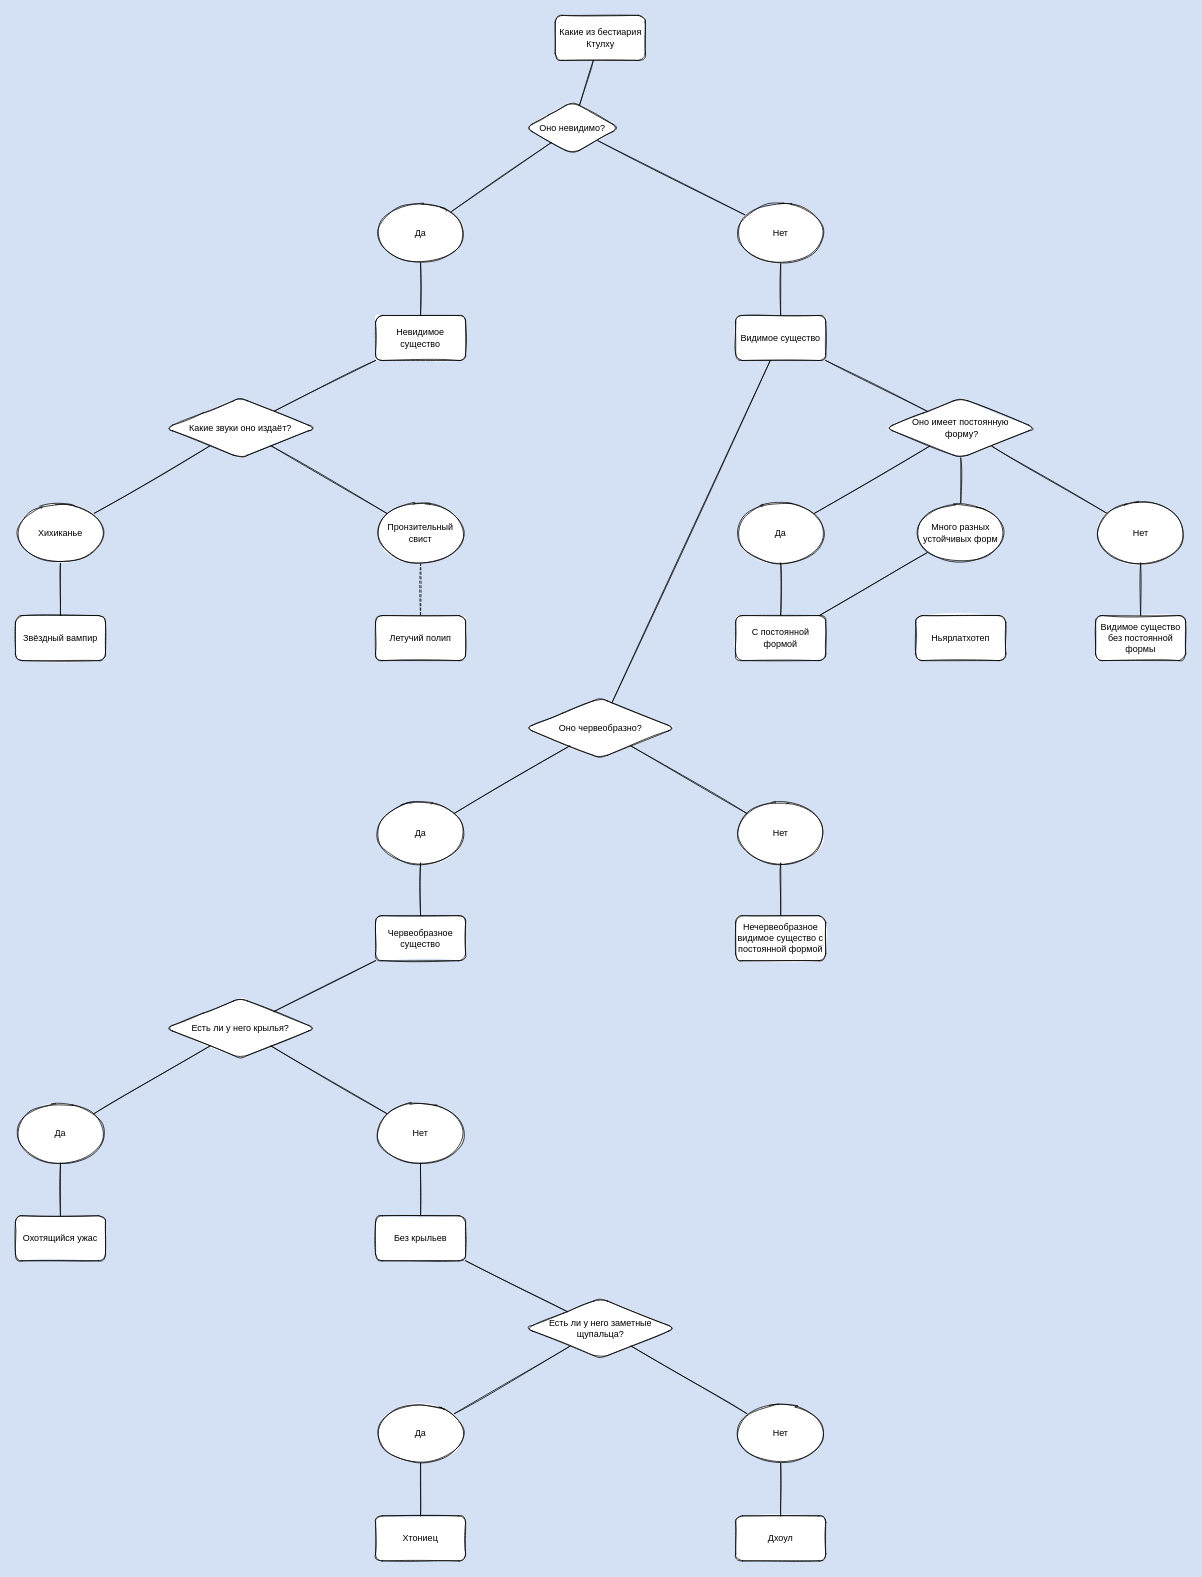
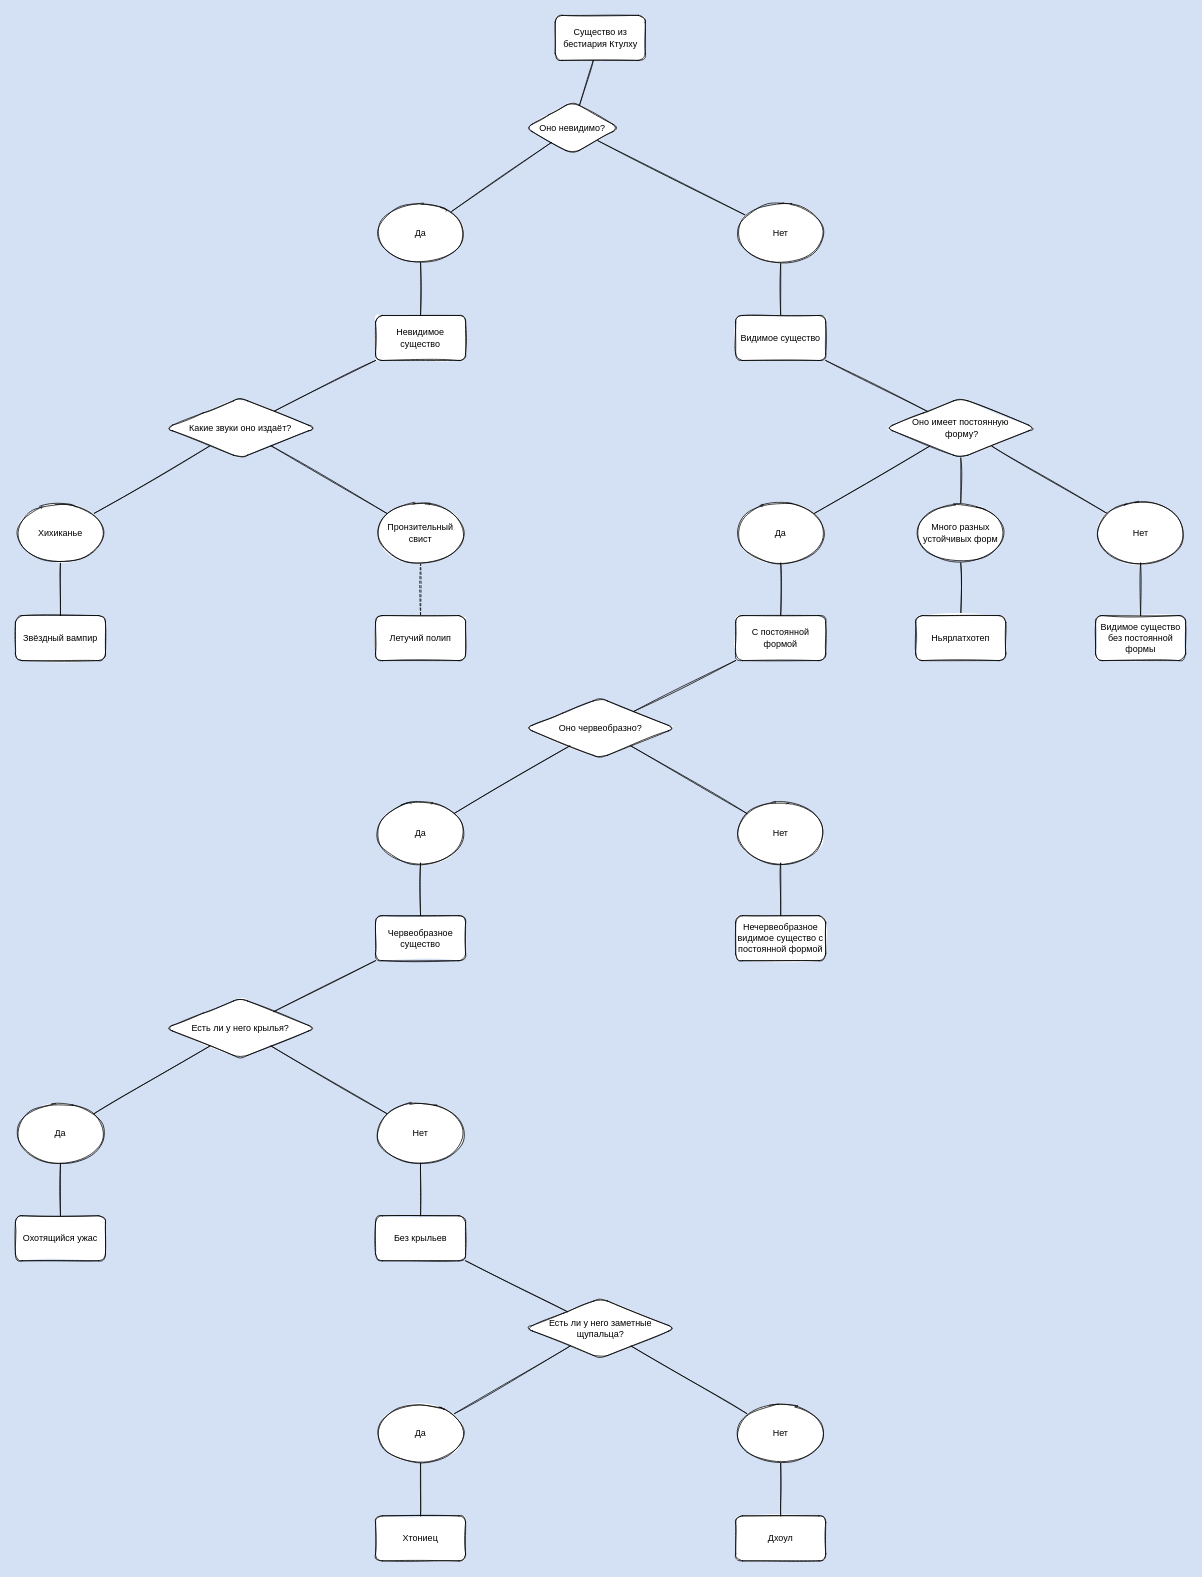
  <mxCell id="0" />
  <mxCell id="1" parent="0" />
  <mxCell id="2" value="" style="orthogonalLoop=1;jettySize=auto;html=1;endArrow=none;endFill=0;jumpSize=6;endSize=6;startSize=6;sketch=1;" parent="1" source="4" target="6" edge="1"><mxGeometry relative="1" as="geometry" /></mxCell>
  <mxCell id="3" value="" style="orthogonalLoop=1;jettySize=auto;html=1;endArrow=none;endFill=0;sketch=1;" parent="1" source="4" target="8" edge="1"><mxGeometry relative="1" as="geometry" /></mxCell>
  <mxCell id="4" value="Оно невидимо?" style="rhombus;whiteSpace=wrap;html=1;rounded=1;sketch=1;" parent="1" vertex="1"><mxGeometry x="700" y="135" width="125" height="70" as="geometry" /></mxCell>
  <mxCell id="5" value="" style="orthogonalLoop=1;jettySize=auto;html=1;endArrow=none;endFill=0;sketch=1;" parent="1" source="27" target="11" edge="1"><mxGeometry relative="1" as="geometry" /></mxCell>
  <mxCell id="6" value="Да" style="ellipse;whiteSpace=wrap;html=1;rounded=1;sketch=1;" parent="1" vertex="1"><mxGeometry x="500" y="270" width="120" height="80" as="geometry" /></mxCell>
  <mxCell id="7" value="" style="orthogonalLoop=1;jettySize=auto;html=1;endArrow=none;endFill=0;sketch=1;" parent="1" source="8" target="28" edge="1"><mxGeometry relative="1" as="geometry" /></mxCell>
  <mxCell id="8" value="Нет" style="ellipse;whiteSpace=wrap;html=1;rounded=1;sketch=1;" parent="1" vertex="1"><mxGeometry x="980" y="270" width="120" height="80" as="geometry" /></mxCell>
  <mxCell id="9" value="" style="orthogonalLoop=1;jettySize=auto;html=1;endArrow=none;endFill=0;sketch=1;" parent="1" source="11" target="13" edge="1"><mxGeometry relative="1" as="geometry" /></mxCell>
  <mxCell id="10" value="" style="orthogonalLoop=1;jettySize=auto;html=1;endArrow=none;endFill=0;sketch=1;" parent="1" source="11" target="16" edge="1"><mxGeometry relative="1" as="geometry" /></mxCell>
  <mxCell id="11" value="Какие звуки оно издаёт?" style="rhombus;whiteSpace=wrap;html=1;rounded=1;sketch=1;" parent="1" vertex="1"><mxGeometry x="220" y="530" width="200" height="80" as="geometry" /></mxCell>
  <mxCell id="12" value="" style="orthogonalLoop=1;jettySize=auto;html=1;endArrow=none;endFill=0;sketch=1;" parent="1" source="13" target="14" edge="1"><mxGeometry relative="1" as="geometry" /></mxCell>
  <mxCell id="13" value="Хихиканье" style="ellipse;whiteSpace=wrap;html=1;rounded=1;sketch=1;" parent="1" vertex="1"><mxGeometry x="20" y="670" width="120" height="80" as="geometry" /></mxCell>
  <mxCell id="14" value="Звёздный вампир" style="whiteSpace=wrap;html=1;rounded=1;sketch=1;" parent="1" vertex="1"><mxGeometry x="20" y="820" width="120" height="60" as="geometry" /></mxCell>
  <mxCell id="15" value="" style="orthogonalLoop=1;jettySize=auto;html=1;endArrow=none;endFill=0;sketch=1;dashed=1;" parent="1" source="16" target="17" edge="1"><mxGeometry relative="1" as="geometry" /></mxCell>
  <mxCell id="16" value="Пронзительный свист" style="ellipse;whiteSpace=wrap;html=1;rounded=1;sketch=1;" parent="1" vertex="1"><mxGeometry x="500" y="670" width="120" height="80" as="geometry" /></mxCell>
  <mxCell id="17" value="Летучий полип" style="whiteSpace=wrap;html=1;rounded=1;sketch=1;" parent="1" vertex="1"><mxGeometry x="500" y="820" width="120" height="60" as="geometry" /></mxCell>
  <mxCell id="18" value="" style="orthogonalLoop=1;jettySize=auto;html=1;endArrow=none;endFill=0;sketch=1;" parent="1" source="21" target="22" edge="1"><mxGeometry relative="1" as="geometry" /></mxCell>
  <mxCell id="19" style="orthogonalLoop=1;jettySize=auto;html=1;endArrow=none;endFill=0;sketch=1;" parent="1" source="21" target="23" edge="1"><mxGeometry relative="1" as="geometry" /></mxCell>
  <mxCell id="20" style="orthogonalLoop=1;jettySize=auto;html=1;endArrow=none;endFill=0;sketch=1;" parent="1" source="21" target="25" edge="1"><mxGeometry relative="1" as="geometry" /></mxCell>
  <mxCell id="21" value="Оно имеет постоянную&lt;br&gt;&amp;nbsp;форму?" style="rhombus;whiteSpace=wrap;html=1;rounded=1;sketch=1;" parent="1" vertex="1"><mxGeometry x="1180" y="530" width="200" height="80" as="geometry" /></mxCell>
  <mxCell id="22" value="Да" style="ellipse;whiteSpace=wrap;html=1;rounded=1;sketch=1;" parent="1" vertex="1"><mxGeometry x="980" y="670" width="120" height="80" as="geometry" /></mxCell>
  <mxCell id="23" value="Нет" style="ellipse;whiteSpace=wrap;html=1;rounded=1;sketch=1;" parent="1" vertex="1"><mxGeometry x="1459.75" y="670" width="120" height="80" as="geometry" /></mxCell>
- <mxCell id="24" value="" style="orthogonalLoop=1;jettySize=auto;html=1;endArrow=none;endFill=0;sketch=1;" parent="1" source="25" target="32" edge="1"><mxGeometry relative="1" as="geometry" /></mxCell>
+ <mxCell id="24" value="" style="orthogonalLoop=1;jettySize=auto;html=1;endArrow=none;endFill=0;sketch=1;" parent="1" source="25" target="26" edge="1"><mxGeometry relative="1" as="geometry" /></mxCell>
  <mxCell id="25" value="Много разных устойчивых форм" style="ellipse;whiteSpace=wrap;html=1;rounded=1;sketch=1;" parent="1" vertex="1"><mxGeometry x="1220" y="670" width="120" height="80" as="geometry" /></mxCell>
  <mxCell id="26" value="Ньярлатхотеп" style="whiteSpace=wrap;html=1;rounded=1;sketch=1;" parent="1" vertex="1"><mxGeometry x="1220" y="820" width="120" height="60" as="geometry" /></mxCell>
  <mxCell id="27" value="Невидимое существо" style="whiteSpace=wrap;html=1;rounded=1;sketch=1;" parent="1" vertex="1"><mxGeometry x="500" y="420" width="120" height="60" as="geometry" /></mxCell>
  <mxCell id="28" value="Видимое существо" style="whiteSpace=wrap;html=1;rounded=1;sketch=1;" parent="1" vertex="1"><mxGeometry x="980" y="420" width="120" height="60" as="geometry" /></mxCell>
  <mxCell id="29" value="" style="orthogonalLoop=1;jettySize=auto;html=1;endArrow=none;endFill=0;sketch=1;" parent="1" source="27" target="6" edge="1"><mxGeometry relative="1" as="geometry"><mxPoint x="510" y="460" as="sourcePoint" /><mxPoint x="430" y="460" as="targetPoint" /></mxGeometry></mxCell>
  <mxCell id="30" value="" style="orthogonalLoop=1;jettySize=auto;html=1;endArrow=none;endFill=0;sketch=1;" parent="1" source="28" target="21" edge="1"><mxGeometry relative="1" as="geometry"><mxPoint x="1050" y="360" as="sourcePoint" /><mxPoint x="1050" y="430" as="targetPoint" /></mxGeometry></mxCell>
  <mxCell id="31" value="Видимое существо без постоянной формы" style="whiteSpace=wrap;html=1;rounded=1;sketch=1;" parent="1" vertex="1"><mxGeometry x="1459.75" y="820" width="120" height="60" as="geometry" /></mxCell>
  <mxCell id="32" value="С постоянной формой" style="whiteSpace=wrap;html=1;rounded=1;sketch=1;" parent="1" vertex="1"><mxGeometry x="980" y="820" width="120" height="60" as="geometry" /></mxCell>
  <mxCell id="33" value="" style="orthogonalLoop=1;jettySize=auto;html=1;endArrow=none;endFill=0;sketch=1;" parent="1" source="23" target="31" edge="1"><mxGeometry relative="1" as="geometry"><mxPoint x="1290" y="760" as="sourcePoint" /><mxPoint x="1290" y="830" as="targetPoint" /></mxGeometry></mxCell>
  <mxCell id="34" value="" style="orthogonalLoop=1;jettySize=auto;html=1;endArrow=none;endFill=0;sketch=1;" parent="1" source="22" target="32" edge="1"><mxGeometry relative="1" as="geometry"><mxPoint x="1050" y="760" as="sourcePoint" /><mxPoint x="1050" y="830" as="targetPoint" /></mxGeometry></mxCell>
  <mxCell id="35" value="Оно червеобразно?" style="rhombus;whiteSpace=wrap;html=1;rounded=1;sketch=1;" parent="1" vertex="1"><mxGeometry x="699.5" y="930" width="200" height="80" as="geometry" /></mxCell>
- <mxCell id="36" value="" style="orthogonalLoop=1;jettySize=auto;html=1;endArrow=none;endFill=0;sketch=1;" parent="1" source="35" target="28" edge="1"><mxGeometry relative="1" as="geometry"><mxPoint x="1085.31" y="936.11" as="sourcePoint" /><mxPoint x="949.754" y="1003.888" as="targetPoint" /></mxGeometry></mxCell>
+ <mxCell id="36" value="" style="orthogonalLoop=1;jettySize=auto;html=1;endArrow=none;endFill=0;sketch=1;" parent="1" source="35" target="32" edge="1"><mxGeometry relative="1" as="geometry"><mxPoint x="1085.31" y="936.11" as="sourcePoint" /><mxPoint x="949.754" y="1003.888" as="targetPoint" /></mxGeometry></mxCell>
  <mxCell id="37" value="Нет" style="ellipse;whiteSpace=wrap;html=1;rounded=1;sketch=1;" parent="1" vertex="1"><mxGeometry x="980" y="1070" width="120" height="80" as="geometry" /></mxCell>
  <mxCell id="38" value="Да" style="ellipse;whiteSpace=wrap;html=1;rounded=1;sketch=1;" parent="1" vertex="1"><mxGeometry x="500" y="1070" width="120" height="80" as="geometry" /></mxCell>
  <mxCell id="39" value="" style="orthogonalLoop=1;jettySize=auto;html=1;endArrow=none;endFill=0;sketch=1;" parent="1" source="38" target="35" edge="1"><mxGeometry relative="1" as="geometry"><mxPoint x="974.737" y="1143.877" as="sourcePoint" /><mxPoint x="839.505" y="1076.12" as="targetPoint" /></mxGeometry></mxCell>
  <mxCell id="40" value="" style="orthogonalLoop=1;jettySize=auto;html=1;endArrow=none;endFill=0;sketch=1;" parent="1" source="37" target="35" edge="1"><mxGeometry relative="1" as="geometry"><mxPoint x="793.651" y="1150.001" as="sourcePoint" /><mxPoint x="639.498" y="1060.059" as="targetPoint" /></mxGeometry></mxCell>
  <mxCell id="41" value="Нечервеобразное видимое существо с постоянной формой" style="whiteSpace=wrap;html=1;rounded=1;sketch=1;" parent="1" vertex="1"><mxGeometry x="980" y="1220" width="120" height="60" as="geometry" /></mxCell>
  <mxCell id="42" value="Червеобразное существо" style="whiteSpace=wrap;html=1;rounded=1;sketch=1;" parent="1" vertex="1"><mxGeometry x="500" y="1220" width="120" height="60" as="geometry" /></mxCell>
  <mxCell id="43" value="" style="orthogonalLoop=1;jettySize=auto;html=1;endArrow=none;endFill=0;sketch=1;" parent="1" source="38" target="42" edge="1"><mxGeometry relative="1" as="geometry"><mxPoint x="650" y="1150" as="sourcePoint" /><mxPoint x="650" y="1220" as="targetPoint" /></mxGeometry></mxCell>
  <mxCell id="44" value="" style="orthogonalLoop=1;jettySize=auto;html=1;endArrow=none;endFill=0;sketch=1;" parent="1" source="37" target="41" edge="1"><mxGeometry relative="1" as="geometry"><mxPoint x="570" y="1160" as="sourcePoint" /><mxPoint x="570" y="1230" as="targetPoint" /></mxGeometry></mxCell>
  <mxCell id="45" value="Есть ли у него крылья?" style="rhombus;whiteSpace=wrap;html=1;rounded=1;sketch=1;" parent="1" vertex="1"><mxGeometry x="220" y="1330" width="200" height="80" as="geometry" /></mxCell>
  <mxCell id="46" value="" style="orthogonalLoop=1;jettySize=auto;html=1;endArrow=none;endFill=0;sketch=1;" parent="1" source="45" target="42" edge="1"><mxGeometry relative="1" as="geometry"><mxPoint x="500" y="1409.995" as="sourcePoint" /><mxPoint x="653.802" y="1320.149" as="targetPoint" /></mxGeometry></mxCell>
  <mxCell id="47" value="Да" style="ellipse;whiteSpace=wrap;html=1;rounded=1;sketch=1;" parent="1" vertex="1"><mxGeometry x="20" y="1470" width="120" height="80" as="geometry" /></mxCell>
  <mxCell id="48" value="" style="orthogonalLoop=1;jettySize=auto;html=1;endArrow=none;endFill=0;sketch=1;" parent="1" source="47" target="45" edge="1"><mxGeometry relative="1" as="geometry"><mxPoint x="200.004" y="1527.778" as="sourcePoint" /><mxPoint x="335.56" y="1460" as="targetPoint" /></mxGeometry></mxCell>
  <mxCell id="49" value="Охотящийся ужас" style="whiteSpace=wrap;html=1;rounded=1;sketch=1;" parent="1" vertex="1"><mxGeometry x="20" y="1620" width="120" height="60" as="geometry" /></mxCell>
  <mxCell id="50" value="" style="orthogonalLoop=1;jettySize=auto;html=1;endArrow=none;endFill=0;sketch=1;" parent="1" source="47" target="49" edge="1"><mxGeometry relative="1" as="geometry"><mxPoint x="190" y="1570" as="sourcePoint" /><mxPoint x="190" y="1640" as="targetPoint" /></mxGeometry></mxCell>
  <mxCell id="51" value="Нет" style="ellipse;whiteSpace=wrap;html=1;rounded=1;sketch=1;" parent="1" vertex="1"><mxGeometry x="500" y="1470" width="120" height="80" as="geometry" /></mxCell>
  <mxCell id="52" value="" style="orthogonalLoop=1;jettySize=auto;html=1;endArrow=none;endFill=0;sketch=1;" parent="1" source="51" target="45" edge="1"><mxGeometry relative="1" as="geometry"><mxPoint x="135.169" y="1493.671" as="sourcePoint" /><mxPoint x="289.322" y="1403.729" as="targetPoint" /></mxGeometry></mxCell>
  <mxCell id="53" value="Без крыльев" style="whiteSpace=wrap;html=1;rounded=1;sketch=1;" parent="1" vertex="1"><mxGeometry x="500" y="1620" width="120" height="60" as="geometry" /></mxCell>
  <mxCell id="54" value="" style="orthogonalLoop=1;jettySize=auto;html=1;endArrow=none;endFill=0;sketch=1;" parent="1" source="51" target="53" edge="1"><mxGeometry relative="1" as="geometry"><mxPoint x="430" y="1554" as="sourcePoint" /><mxPoint x="430" y="1624" as="targetPoint" /></mxGeometry></mxCell>
  <mxCell id="55" value="Есть ли у него заметные щупальца?" style="rhombus;whiteSpace=wrap;html=1;rounded=1;sketch=1;" parent="1" vertex="1"><mxGeometry x="700" y="1730" width="200" height="80" as="geometry" /></mxCell>
  <mxCell id="56" value="" style="orthogonalLoop=1;jettySize=auto;html=1;endArrow=none;endFill=0;sketch=1;" parent="1" source="55" target="53" edge="1"><mxGeometry relative="1" as="geometry"><mxPoint x="824.151" y="1669.941" as="sourcePoint" /><mxPoint x="669.998" y="1579.999" as="targetPoint" /></mxGeometry></mxCell>
  <mxCell id="57" value="Нет" style="ellipse;whiteSpace=wrap;html=1;rounded=1;sketch=1;" parent="1" vertex="1"><mxGeometry x="980" y="1870" width="120" height="80" as="geometry" /></mxCell>
  <mxCell id="58" value="Да" style="ellipse;whiteSpace=wrap;html=1;rounded=1;sketch=1;" parent="1" vertex="1"><mxGeometry x="500" y="1870" width="120" height="80" as="geometry" /></mxCell>
  <mxCell id="59" value="" style="orthogonalLoop=1;jettySize=auto;html=1;endArrow=none;endFill=0;sketch=1;" parent="1" source="58" target="55" edge="1"><mxGeometry relative="1" as="geometry"><mxPoint x="867.776" y="1977.778" as="sourcePoint" /><mxPoint x="732.22" y="1910" as="targetPoint" /></mxGeometry></mxCell>
  <mxCell id="60" value="" style="orthogonalLoop=1;jettySize=auto;html=1;endArrow=none;endFill=0;sketch=1;" parent="1" source="57" target="55" edge="1"><mxGeometry relative="1" as="geometry"><mxPoint x="719.999" y="1939.941" as="sourcePoint" /><mxPoint x="874.152" y="1849.999" as="targetPoint" /></mxGeometry></mxCell>
  <mxCell id="61" value="Дхоул" style="whiteSpace=wrap;html=1;rounded=1;sketch=1;" parent="1" vertex="1"><mxGeometry x="980" y="2020" width="120" height="60" as="geometry" /></mxCell>
  <mxCell id="62" value="Хтониец" style="whiteSpace=wrap;html=1;rounded=1;sketch=1;" parent="1" vertex="1"><mxGeometry x="500" y="2020" width="120" height="60" as="geometry" /></mxCell>
  <mxCell id="63" value="" style="orthogonalLoop=1;jettySize=auto;html=1;endArrow=none;endFill=0;sketch=1;" parent="1" source="62" target="58" edge="1"><mxGeometry relative="1" as="geometry"><mxPoint x="570" y="1560" as="sourcePoint" /><mxPoint x="570" y="1630" as="targetPoint" /></mxGeometry></mxCell>
  <mxCell id="64" value="" style="orthogonalLoop=1;jettySize=auto;html=1;endArrow=none;endFill=0;sketch=1;" parent="1" source="61" target="57" edge="1"><mxGeometry relative="1" as="geometry"><mxPoint x="570" y="2030" as="sourcePoint" /><mxPoint x="570" y="1960" as="targetPoint" /></mxGeometry></mxCell>
- <mxCell id="65" value="Какие из бестиария Ктулху" style="whiteSpace=wrap;html=1;rounded=1;sketch=1;" parent="1" vertex="1"><mxGeometry x="739.5" y="20" width="120" height="60" as="geometry" /></mxCell>
+ <mxCell id="65" value="Существо из бестиария Ктулху" style="whiteSpace=wrap;html=1;rounded=1;sketch=1;" parent="1" vertex="1"><mxGeometry x="739.5" y="20" width="120" height="60" as="geometry" /></mxCell>
  <mxCell id="66" value="" style="orthogonalLoop=1;jettySize=auto;html=1;endArrow=none;endFill=0;sketch=1;" parent="1" source="65" target="4" edge="1"><mxGeometry relative="1" as="geometry"><mxPoint x="940" y="90" as="sourcePoint" /><mxPoint x="940" y="160" as="targetPoint" /></mxGeometry></mxCell>
